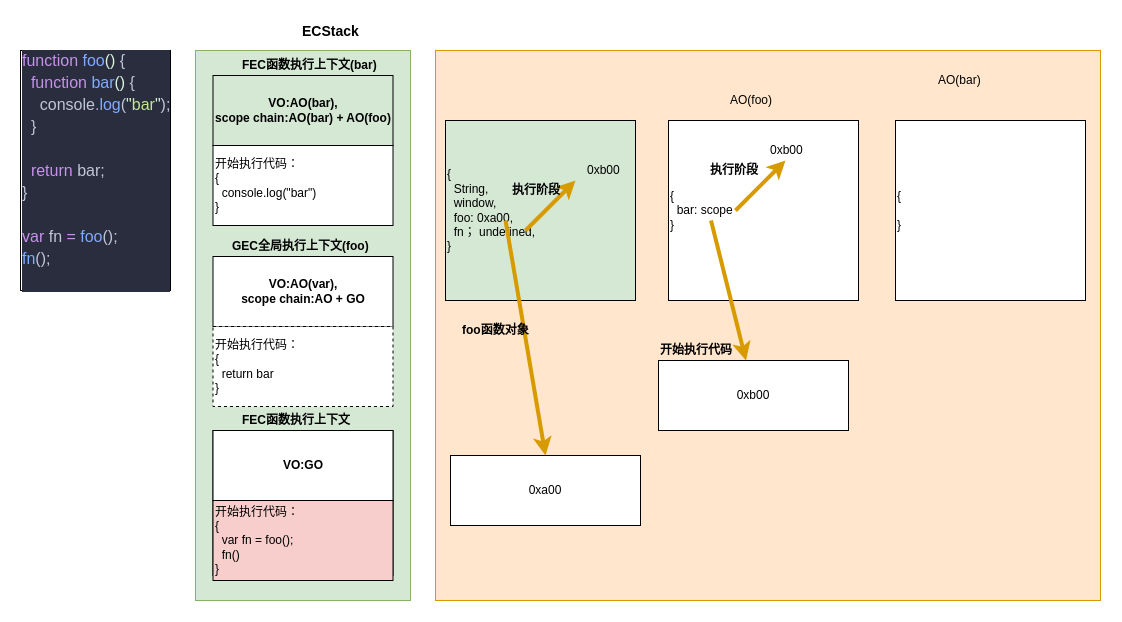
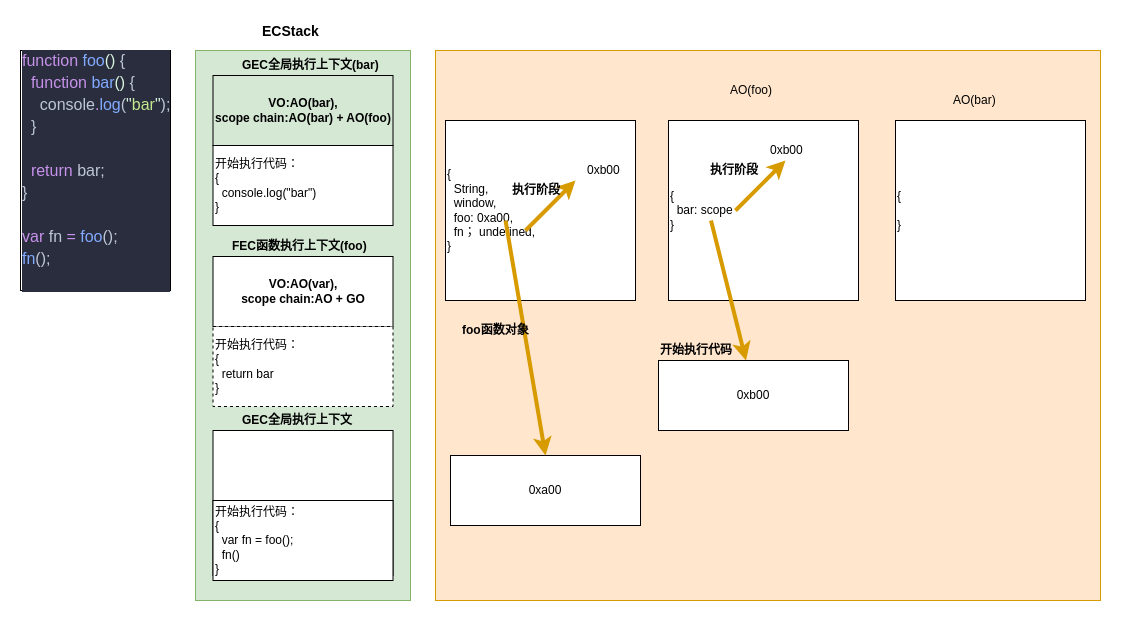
  <mxCell id="0" />
  <mxCell id="1" parent="0" />
  <mxCell id="2" value="&lt;div style=&quot;color: rgb(191 , 199 , 213) ; background-color: rgb(41 , 45 , 62) ; font-family: &amp;#34;cascadia code&amp;#34; , , &amp;#34;consolas&amp;#34; , &amp;#34;courier new&amp;#34; , monospace , &amp;#34;consolas&amp;#34; , &amp;#34;courier new&amp;#34; , monospace ; font-size: 16px ; line-height: 22px ; white-space: pre&quot;&gt;&lt;div&gt;&lt;span style=&quot;color: #c792ea&quot;&gt;function&lt;/span&gt; &lt;span style=&quot;color: #82aaff&quot;&gt;foo&lt;/span&gt;&lt;span style=&quot;color: #d9f5dd&quot;&gt;()&lt;/span&gt; {&lt;/div&gt;&lt;div&gt;&amp;nbsp; &lt;span style=&quot;color: #c792ea&quot;&gt;function&lt;/span&gt; &lt;span style=&quot;color: #82aaff&quot;&gt;bar&lt;/span&gt;&lt;span style=&quot;color: #d9f5dd&quot;&gt;()&lt;/span&gt; {&lt;/div&gt;&lt;div&gt;&amp;nbsp; &amp;nbsp; console&lt;span style=&quot;color: #c792ea&quot;&gt;.&lt;/span&gt;&lt;span style=&quot;color: #82aaff&quot;&gt;log&lt;/span&gt;(&lt;span style=&quot;color: #d9f5dd&quot;&gt;&quot;&lt;/span&gt;&lt;span style=&quot;color: #c3e88d&quot;&gt;bar&lt;/span&gt;&lt;span style=&quot;color: #d9f5dd&quot;&gt;&quot;&lt;/span&gt;);&lt;/div&gt;&lt;div&gt;&amp;nbsp; }&lt;/div&gt;&lt;br&gt;&lt;div&gt;&amp;nbsp; &lt;span style=&quot;color: #c792ea&quot;&gt;return&lt;/span&gt; bar;&lt;/div&gt;&lt;div&gt;}&lt;/div&gt;&lt;br&gt;&lt;div&gt;&lt;span style=&quot;color: #c792ea&quot;&gt;var&lt;/span&gt; fn &lt;span style=&quot;color: #c792ea&quot;&gt;=&lt;/span&gt; &lt;span style=&quot;color: #82aaff&quot;&gt;foo&lt;/span&gt;();&lt;/div&gt;&lt;div&gt;&lt;span style=&quot;color: #82aaff&quot;&gt;fn&lt;/span&gt;();&lt;/div&gt;&lt;br&gt;&lt;/div&gt;" style="rounded=0;whiteSpace=wrap;html=1;align=left;" parent="1" vertex="1"><mxGeometry x="20" y="50" width="150" height="240" as="geometry" /></mxCell>
  <mxCell id="3" value="" style="rounded=0;whiteSpace=wrap;html=1;fillColor=#d5e8d4;strokeColor=#82b366;" parent="1" vertex="1"><mxGeometry x="195" y="50" width="215" height="550" as="geometry" /></mxCell>
- <mxCell id="4" value="&lt;b&gt;&lt;font style=&quot;font-size: 14px&quot;&gt;ECStack&lt;/font&gt;&lt;/b&gt;" style="text;html=1;resizable=0;points=[];autosize=1;align=left;verticalAlign=top;spacingTop=-4;" parent="1" vertex="1"><mxGeometry x="300" y="20" width="70" height="20" as="geometry" /></mxCell>
+ <mxCell id="4" value="&lt;b&gt;&lt;font style=&quot;font-size: 14px&quot;&gt;ECStack&lt;/font&gt;&lt;/b&gt;" style="text;html=1;resizable=0;points=[];autosize=1;align=left;verticalAlign=top;spacingTop=-4;" parent="1" vertex="1"><mxGeometry x="260" width="70" height="20" as="geometry" y="20" /></mxCell>
  <mxCell id="5" value="" style="rounded=0;whiteSpace=wrap;html=1;fillColor=#ffe6cc;strokeColor=#d79b00;" parent="1" vertex="1"><mxGeometry x="435" y="50" width="665" height="550" as="geometry" /></mxCell>
- <mxCell id="6" value="{&lt;br&gt;&amp;nbsp; String,&lt;br&gt;&amp;nbsp; window,&lt;br&gt;&amp;nbsp; foo: 0xa00,&lt;br&gt;&amp;nbsp; fn； undefined,&lt;br&gt;}" style="rounded=0;whiteSpace=wrap;html=1;align=left;fillColor=#d5e8d4;" parent="1" vertex="1"><mxGeometry x="445" y="120" width="190" height="180" as="geometry" /></mxCell>
+ <mxCell id="6" value="{&lt;br&gt;&amp;nbsp; String,&lt;br&gt;&amp;nbsp; window,&lt;br&gt;&amp;nbsp; foo: 0xa00,&lt;br&gt;&amp;nbsp; fn； undefined,&lt;br&gt;}" style="rounded=0;whiteSpace=wrap;html=1;align=left;" parent="1" vertex="1"><mxGeometry x="445" y="120" width="190" height="180" as="geometry" /></mxCell>
  <mxCell id="7" value="0xa00" style="rounded=0;whiteSpace=wrap;html=1;" parent="1" vertex="1"><mxGeometry x="450" y="455" width="190" height="70" as="geometry" /></mxCell>
  <mxCell id="8" value="" style="endArrow=classic;html=1;strokeWidth=4;fillColor=#ffe6cc;strokeColor=#d79b00;entryX=0.5;entryY=0;entryDx=0;entryDy=0;" parent="1" target="7" edge="1"><mxGeometry width="50" height="50" relative="1" as="geometry"><mxPoint x="505" y="220" as="sourcePoint" /><mxPoint x="555" y="170" as="targetPoint" /></mxGeometry></mxCell>
  <mxCell id="9" value="&lt;b&gt;foo函数对象&lt;/b&gt;" style="text;html=1;resizable=0;points=[];autosize=1;align=left;verticalAlign=top;spacingTop=-4;" parent="1" vertex="1"><mxGeometry x="460" y="320" width="80" height="20" as="geometry" /></mxCell>
  <mxCell id="10" value="" style="rounded=0;whiteSpace=wrap;html=1;" parent="1" vertex="1"><mxGeometry x="212.5" y="430" width="180" height="145" as="geometry" /></mxCell>
- <mxCell id="11" value="&lt;b&gt;VO:GO&lt;/b&gt;" style="rounded=0;whiteSpace=wrap;html=1;align=center;" parent="1" vertex="1"><mxGeometry x="212.5" y="430" width="180" height="70" as="geometry" /></mxCell>
- <mxCell id="12" value="&lt;b&gt;FEC函数执行上下文&lt;/b&gt;" style="text;html=1;resizable=0;points=[];autosize=1;align=left;verticalAlign=top;spacingTop=-4;" parent="1" vertex="1"><mxGeometry x="239.5" y="410" width="130" height="20" as="geometry" /></mxCell>
- <mxCell id="13" value="开始执行代码：&lt;br&gt;{&lt;br&gt;&amp;nbsp; var fn = foo();&lt;br&gt;&amp;nbsp; fn()&lt;br&gt;}" style="rounded=0;whiteSpace=wrap;html=1;align=left;fillColor=#f8cecc;" parent="1" vertex="1"><mxGeometry x="212.5" y="500" width="180" height="80" as="geometry" /></mxCell>
+ <mxCell id="12" value="&lt;b&gt;GEC全局执行上下文&lt;/b&gt;" style="text;html=1;resizable=0;points=[];autosize=1;align=left;verticalAlign=top;spacingTop=-4;" parent="1" vertex="1"><mxGeometry x="239.5" y="410" width="130" height="20" as="geometry" /></mxCell>
+ <mxCell id="13" value="开始执行代码：&lt;br&gt;{&lt;br&gt;&amp;nbsp; var fn = foo();&lt;br&gt;&amp;nbsp; fn()&lt;br&gt;}" style="rounded=0;whiteSpace=wrap;html=1;align=left;" parent="1" vertex="1"><mxGeometry x="212.5" y="500" width="180" height="80" as="geometry" /></mxCell>
  <mxCell id="14" value="" style="endArrow=classic;html=1;strokeWidth=4;fillColor=#ffe6cc;strokeColor=#d79b00;" parent="1" edge="1"><mxGeometry width="50" height="50" relative="1" as="geometry"><mxPoint x="525" y="230" as="sourcePoint" /><mxPoint x="575" y="180" as="targetPoint" /></mxGeometry></mxCell>
  <mxCell id="15" value="&lt;b&gt;执行阶段&lt;/b&gt;" style="text;html=1;resizable=0;points=[];autosize=1;align=left;verticalAlign=top;spacingTop=-4;" parent="1" vertex="1"><mxGeometry x="510" y="180" width="60" height="20" as="geometry" /></mxCell>
  <mxCell id="16" value="0xb00" style="text;html=1;resizable=0;points=[];autosize=1;align=left;verticalAlign=top;spacingTop=-4;" parent="1" vertex="1"><mxGeometry x="585" y="160" width="50" height="20" as="geometry" /></mxCell>
  <mxCell id="17" value="{&lt;br&gt;&amp;nbsp; bar: scope&lt;br&gt;}" style="rounded=0;whiteSpace=wrap;html=1;align=left;" parent="1" vertex="1"><mxGeometry x="668" y="120" width="190" height="180" as="geometry" /></mxCell>
  <mxCell id="18" value="" style="endArrow=classic;html=1;strokeWidth=4;fillColor=#ffe6cc;strokeColor=#d79b00;" parent="1" edge="1"><mxGeometry width="50" height="50" relative="1" as="geometry"><mxPoint x="735" y="210" as="sourcePoint" /><mxPoint x="785" y="160" as="targetPoint" /></mxGeometry></mxCell>
  <mxCell id="19" value="&lt;b&gt;执行阶段&lt;/b&gt;" style="text;html=1;resizable=0;points=[];autosize=1;align=left;verticalAlign=top;spacingTop=-4;" parent="1" vertex="1"><mxGeometry x="708" y="160" width="60" height="20" as="geometry" /></mxCell>
  <mxCell id="20" value="0xb00" style="text;html=1;resizable=0;points=[];autosize=1;align=left;verticalAlign=top;spacingTop=-4;" parent="1" vertex="1"><mxGeometry x="768" y="140" width="50" height="20" as="geometry" /></mxCell>
- <mxCell id="21" value="AO(foo)" style="text;html=1;resizable=0;points=[];autosize=1;align=left;verticalAlign=top;spacingTop=-4;" parent="1" vertex="1"><mxGeometry x="728" y="90" width="60" height="20" as="geometry" /></mxCell>
+ <mxCell id="21" value="AO(foo)" style="text;html=1;resizable=0;points=[];autosize=1;align=left;verticalAlign=top;spacingTop=-4;" parent="1" vertex="1"><mxGeometry x="728" y="80" width="60" height="20" as="geometry" /></mxCell>
  <mxCell id="22" value="" style="endArrow=classic;html=1;strokeWidth=4;fillColor=#ffe6cc;strokeColor=#d79b00;entryX=0.5;entryY=0;entryDx=0;entryDy=0;" parent="1" edge="1"><mxGeometry width="50" height="50" relative="1" as="geometry"><mxPoint x="710.5" y="220" as="sourcePoint" /><mxPoint x="745.5" y="360" as="targetPoint" /></mxGeometry></mxCell>
  <mxCell id="23" value="0xb00" style="rounded=0;whiteSpace=wrap;html=1;" parent="1" vertex="1"><mxGeometry x="658" y="360" width="190" height="70" as="geometry" /></mxCell>
  <mxCell id="24" value="&lt;b&gt;开始执行代码&lt;/b&gt;" style="text;html=1;resizable=0;points=[];autosize=1;align=left;verticalAlign=top;spacingTop=-4;" parent="1" vertex="1"><mxGeometry x="658" y="340" width="80" height="20" as="geometry" /></mxCell>
  <mxCell id="25" value="&lt;b&gt;VO:AO(var),&lt;br&gt;scope chain:AO + GO&lt;br&gt;&lt;/b&gt;" style="rounded=0;whiteSpace=wrap;html=1;align=center;" parent="1" vertex="1"><mxGeometry x="212.5" y="256" width="180" height="70" as="geometry" /></mxCell>
- <mxCell id="26" value="&lt;b&gt;GEC全局执行上下文(foo)&lt;/b&gt;" style="text;html=1;resizable=0;points=[];autosize=1;align=left;verticalAlign=top;spacingTop=-4;" parent="1" vertex="1"><mxGeometry x="229.5" y="236" width="150" height="20" as="geometry" /></mxCell>
+ <mxCell id="26" value="&lt;b&gt;FEC函数执行上下文(foo)&lt;/b&gt;" style="text;html=1;resizable=0;points=[];autosize=1;align=left;verticalAlign=top;spacingTop=-4;" parent="1" vertex="1"><mxGeometry x="229.5" y="236" width="150" height="20" as="geometry" /></mxCell>
  <mxCell id="27" value="开始执行代码：&lt;br&gt;{&lt;br&gt;&amp;nbsp; return bar&lt;br&gt;}" style="rounded=0;whiteSpace=wrap;html=1;align=left;dashed=1;" parent="1" vertex="1"><mxGeometry x="212.5" y="326" width="180" height="80" as="geometry" /></mxCell>
  <mxCell id="28" value="&lt;b&gt;VO:AO(bar),&lt;br&gt;scope chain:AO(bar) + AO(foo)&lt;br&gt;&lt;/b&gt;" style="rounded=0;whiteSpace=wrap;html=1;align=center;fillColor=#d5e8d4;" parent="1" vertex="1"><mxGeometry x="212.5" y="75" width="180" height="70" as="geometry" /></mxCell>
- <mxCell id="29" value="&lt;b&gt;FEC函数执行上下文(bar)&lt;/b&gt;" style="text;html=1;resizable=0;points=[];autosize=1;align=left;verticalAlign=top;spacingTop=-4;" parent="1" vertex="1"><mxGeometry x="239.5" y="55" width="150" height="20" as="geometry" /></mxCell>
+ <mxCell id="29" value="&lt;b&gt;GEC全局执行上下文(bar)&lt;/b&gt;" style="text;html=1;resizable=0;points=[];autosize=1;align=left;verticalAlign=top;spacingTop=-4;" parent="1" vertex="1"><mxGeometry x="239.5" y="55" width="150" height="20" as="geometry" /></mxCell>
  <mxCell id="30" value="开始执行代码：&lt;br&gt;{&lt;br&gt;&amp;nbsp; console.log(&quot;bar&quot;)&lt;br&gt;}" style="rounded=0;whiteSpace=wrap;html=1;align=left;" parent="1" vertex="1"><mxGeometry x="212.5" y="145" width="180" height="80" as="geometry" /></mxCell>
  <mxCell id="31" value="{&lt;br&gt;&amp;nbsp;&amp;nbsp;&lt;br&gt;}" style="rounded=0;whiteSpace=wrap;html=1;align=left;" parent="1" vertex="1"><mxGeometry x="895" y="120" width="190" height="180" as="geometry" /></mxCell>
- <mxCell id="32" value="AO(bar)" style="text;html=1;resizable=0;points=[];autosize=1;align=left;verticalAlign=top;spacingTop=-4;" parent="1" vertex="1"><mxGeometry x="936" y="70" width="60" height="20" as="geometry" /></mxCell>
+ <mxCell id="32" value="AO(bar)" style="text;html=1;resizable=0;points=[];autosize=1;align=left;verticalAlign=top;spacingTop=-4;" parent="1" vertex="1"><mxGeometry x="951" y="90" width="60" height="20" as="geometry" /></mxCell>
